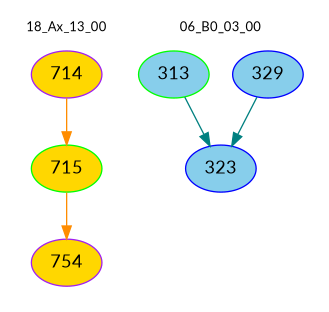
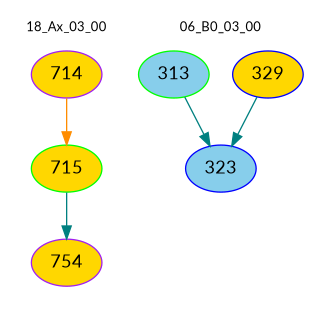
  digraph {
    fontname=Lato
    node [color=purple fillcolor=gold fontname=Lato style=filled]
    edge [color=darkorange fontname=Lato]
    n1 [label=714]
    n2 [color=green label=715]
    n3 [label=754]
-   n4 [color=blue fillcolor=skyblue label=329]
+   n4 [color=blue label=329]
    n5 [color=green fillcolor=skyblue label=313]
    n6 [color=blue fillcolor=skyblue label=323]
    subgraph cluster_1 {
      color=white
      fontsize=10
-     label="18_Ax_13_00"
+     label="18_Ax_03_00"
      n1
      n2
      n3
    }
    subgraph cluster_2 {
      color=white
      fontsize=10
      label="06_B0_03_00"
      n4
      n5
      n6
    }
    n1 -> n2
-   n2 -> n3
+   n2 -> n3 [color=teal]
    n4 -> n6 [color=teal]
    n5 -> n6 [color=teal]
  }
